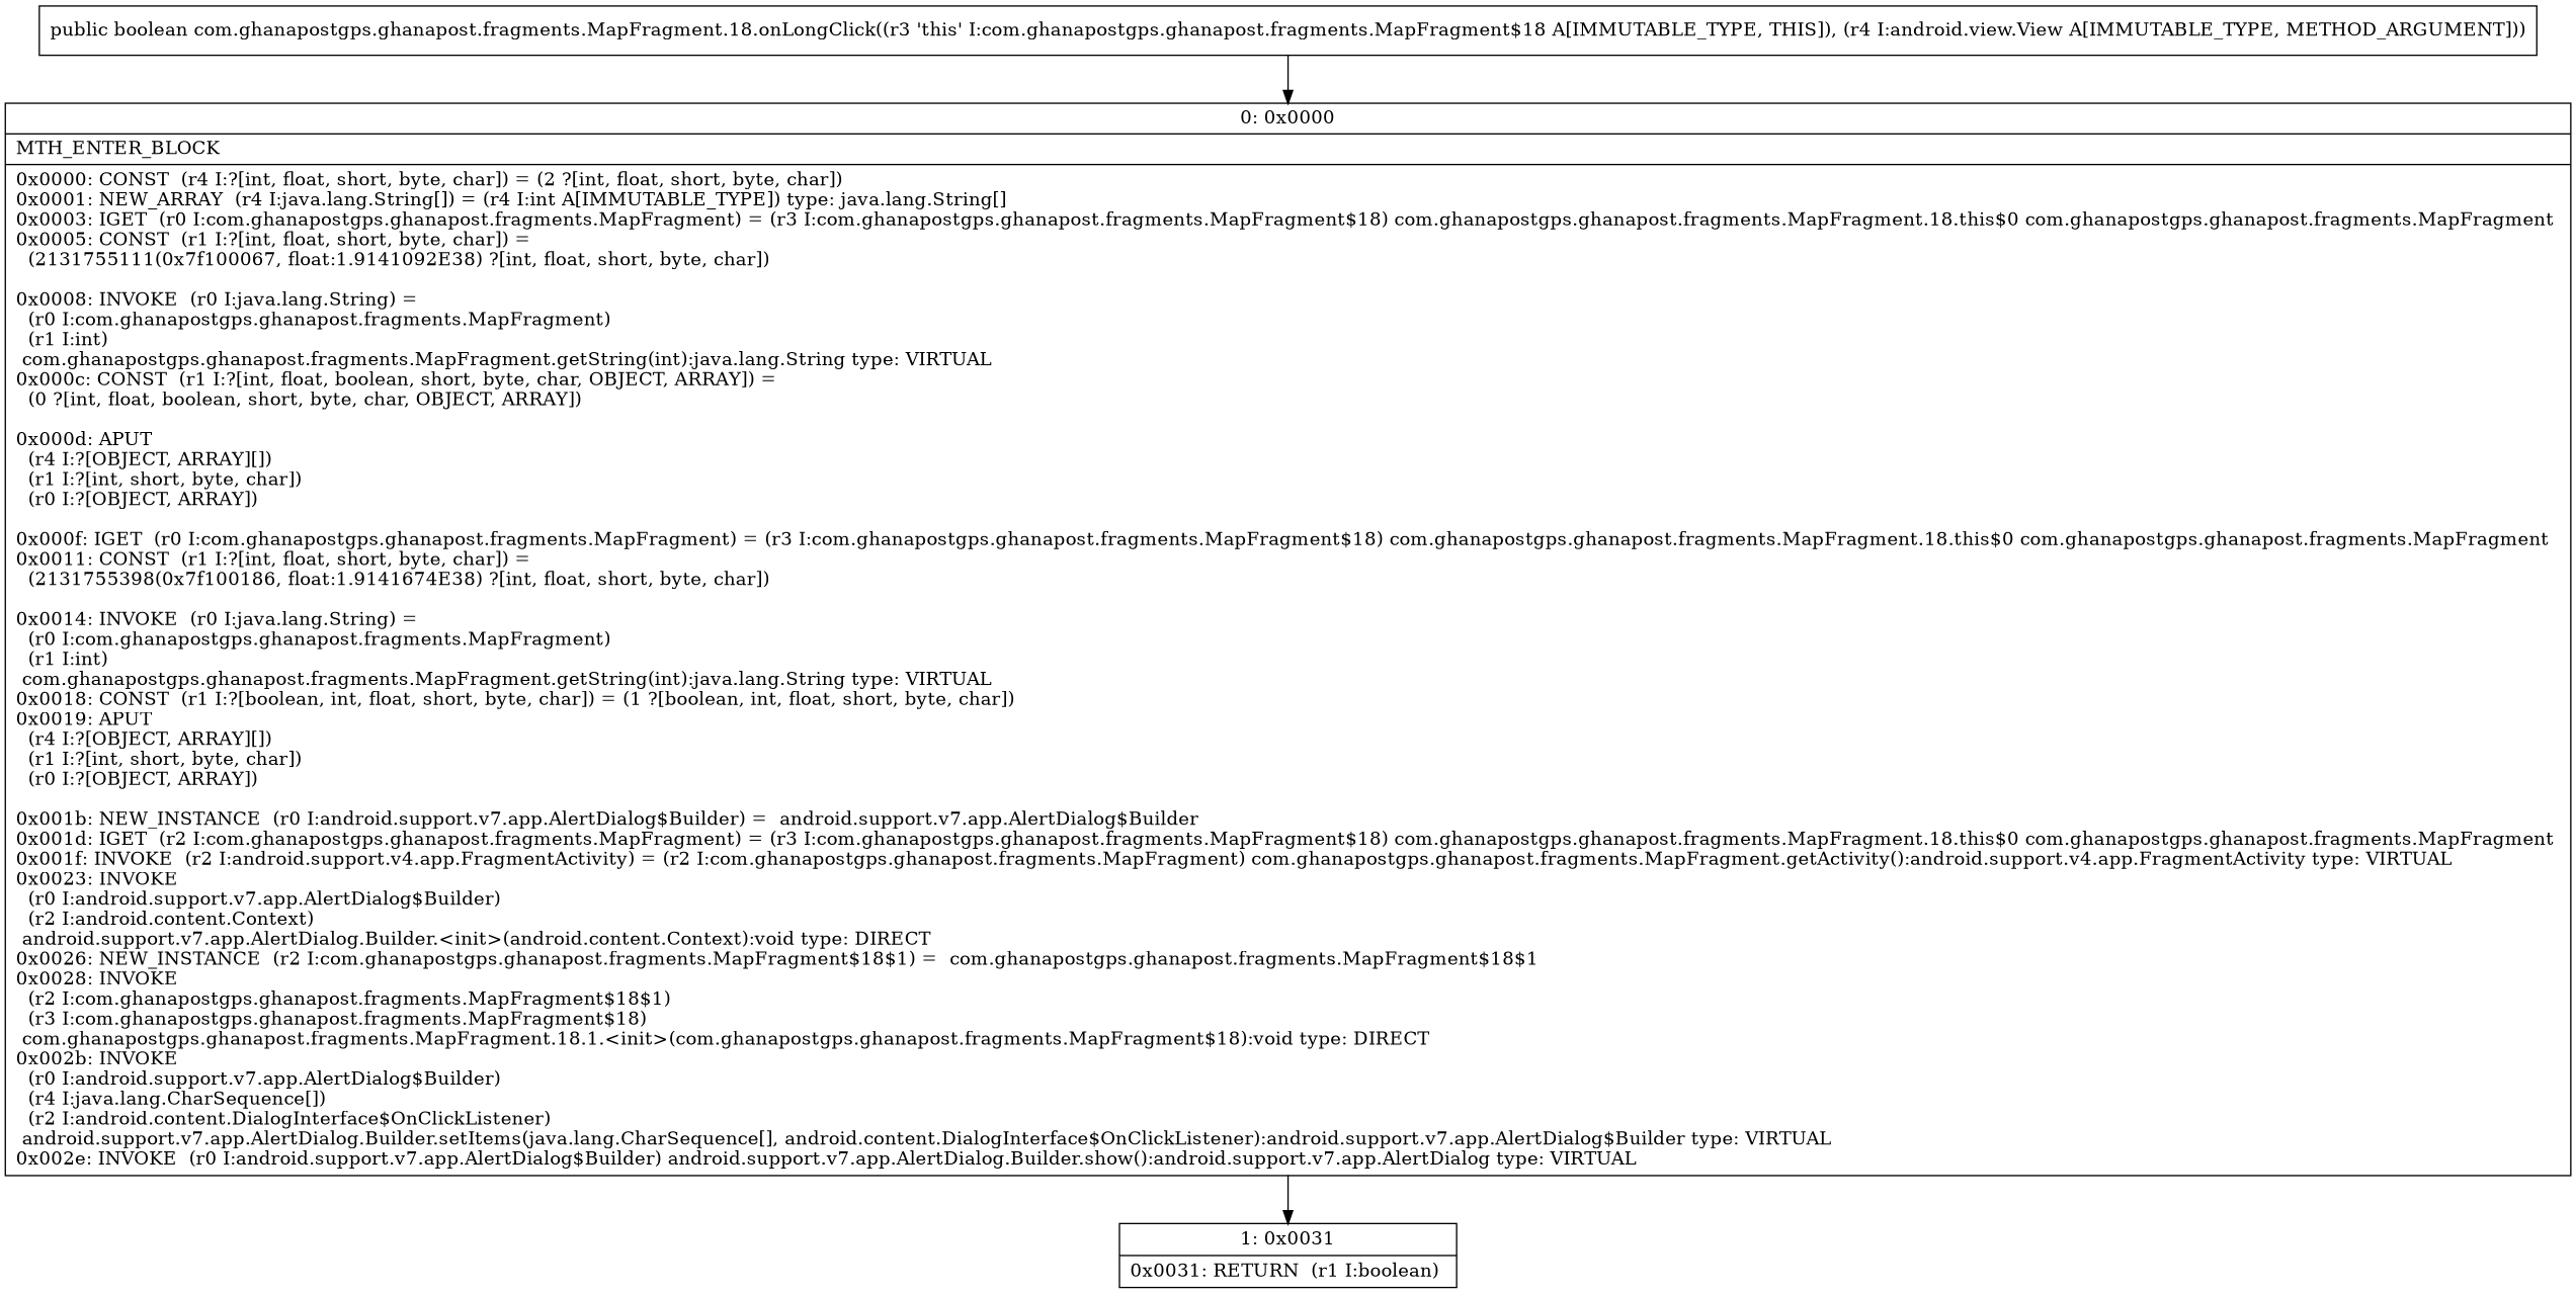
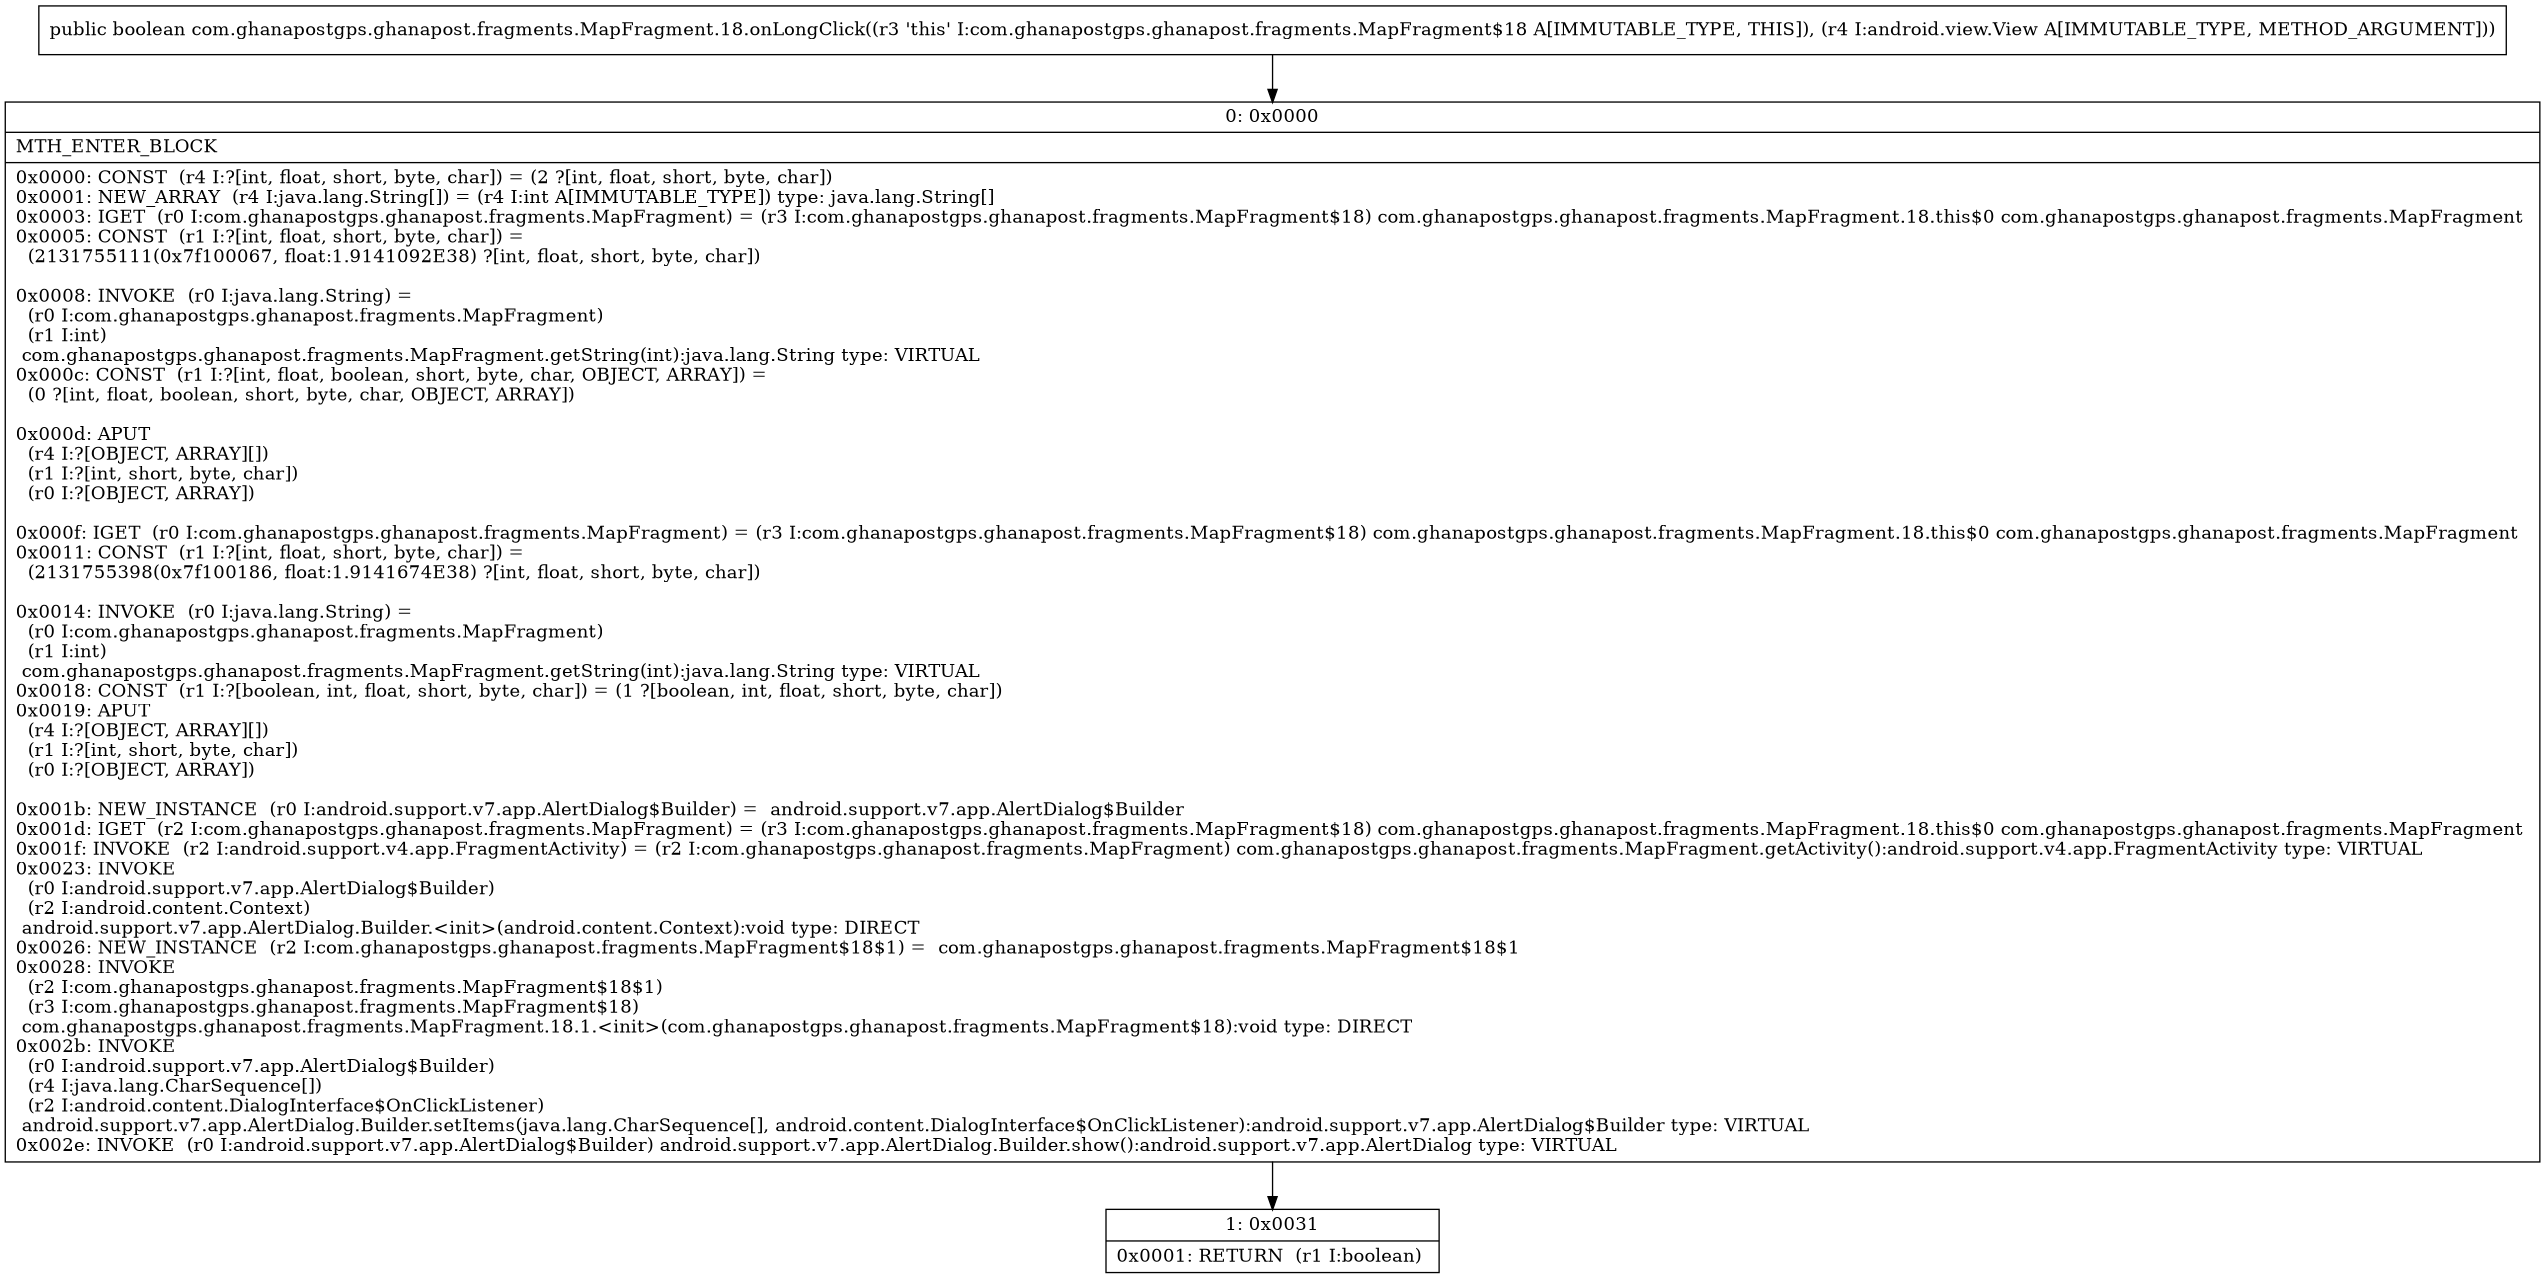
  digraph {
    node [shape=record]
    n1 [label="{0\:\ 0x0000|MTH_ENTER_BLOCK\l|0x0000: CONST  (r4 I:?[int, float, short, byte, char]) = (2 ?[int, float, short, byte, char]) \l0x0001: NEW_ARRAY  (r4 I:java.lang.String[]) = (r4 I:int A[IMMUTABLE_TYPE]) type: java.lang.String[] \l0x0003: IGET  (r0 I:com.ghanapostgps.ghanapost.fragments.MapFragment) = (r3 I:com.ghanapostgps.ghanapost.fragments.MapFragment$18) com.ghanapostgps.ghanapost.fragments.MapFragment.18.this$0 com.ghanapostgps.ghanapost.fragments.MapFragment \l0x0005: CONST  (r1 I:?[int, float, short, byte, char]) = \l  (2131755111(0x7f100067, float:1.9141092E38) ?[int, float, short, byte, char])\l \l0x0008: INVOKE  (r0 I:java.lang.String) = \l  (r0 I:com.ghanapostgps.ghanapost.fragments.MapFragment)\l  (r1 I:int)\l com.ghanapostgps.ghanapost.fragments.MapFragment.getString(int):java.lang.String type: VIRTUAL \l0x000c: CONST  (r1 I:?[int, float, boolean, short, byte, char, OBJECT, ARRAY]) = \l  (0 ?[int, float, boolean, short, byte, char, OBJECT, ARRAY])\l \l0x000d: APUT  \l  (r4 I:?[OBJECT, ARRAY][])\l  (r1 I:?[int, short, byte, char])\l  (r0 I:?[OBJECT, ARRAY])\l \l0x000f: IGET  (r0 I:com.ghanapostgps.ghanapost.fragments.MapFragment) = (r3 I:com.ghanapostgps.ghanapost.fragments.MapFragment$18) com.ghanapostgps.ghanapost.fragments.MapFragment.18.this$0 com.ghanapostgps.ghanapost.fragments.MapFragment \l0x0011: CONST  (r1 I:?[int, float, short, byte, char]) = \l  (2131755398(0x7f100186, float:1.9141674E38) ?[int, float, short, byte, char])\l \l0x0014: INVOKE  (r0 I:java.lang.String) = \l  (r0 I:com.ghanapostgps.ghanapost.fragments.MapFragment)\l  (r1 I:int)\l com.ghanapostgps.ghanapost.fragments.MapFragment.getString(int):java.lang.String type: VIRTUAL \l0x0018: CONST  (r1 I:?[boolean, int, float, short, byte, char]) = (1 ?[boolean, int, float, short, byte, char]) \l0x0019: APUT  \l  (r4 I:?[OBJECT, ARRAY][])\l  (r1 I:?[int, short, byte, char])\l  (r0 I:?[OBJECT, ARRAY])\l \l0x001b: NEW_INSTANCE  (r0 I:android.support.v7.app.AlertDialog$Builder) =  android.support.v7.app.AlertDialog$Builder \l0x001d: IGET  (r2 I:com.ghanapostgps.ghanapost.fragments.MapFragment) = (r3 I:com.ghanapostgps.ghanapost.fragments.MapFragment$18) com.ghanapostgps.ghanapost.fragments.MapFragment.18.this$0 com.ghanapostgps.ghanapost.fragments.MapFragment \l0x001f: INVOKE  (r2 I:android.support.v4.app.FragmentActivity) = (r2 I:com.ghanapostgps.ghanapost.fragments.MapFragment) com.ghanapostgps.ghanapost.fragments.MapFragment.getActivity():android.support.v4.app.FragmentActivity type: VIRTUAL \l0x0023: INVOKE  \l  (r0 I:android.support.v7.app.AlertDialog$Builder)\l  (r2 I:android.content.Context)\l android.support.v7.app.AlertDialog.Builder.\<init\>(android.content.Context):void type: DIRECT \l0x0026: NEW_INSTANCE  (r2 I:com.ghanapostgps.ghanapost.fragments.MapFragment$18$1) =  com.ghanapostgps.ghanapost.fragments.MapFragment$18$1 \l0x0028: INVOKE  \l  (r2 I:com.ghanapostgps.ghanapost.fragments.MapFragment$18$1)\l  (r3 I:com.ghanapostgps.ghanapost.fragments.MapFragment$18)\l com.ghanapostgps.ghanapost.fragments.MapFragment.18.1.\<init\>(com.ghanapostgps.ghanapost.fragments.MapFragment$18):void type: DIRECT \l0x002b: INVOKE  \l  (r0 I:android.support.v7.app.AlertDialog$Builder)\l  (r4 I:java.lang.CharSequence[])\l  (r2 I:android.content.DialogInterface$OnClickListener)\l android.support.v7.app.AlertDialog.Builder.setItems(java.lang.CharSequence[], android.content.DialogInterface$OnClickListener):android.support.v7.app.AlertDialog$Builder type: VIRTUAL \l0x002e: INVOKE  (r0 I:android.support.v7.app.AlertDialog$Builder) android.support.v7.app.AlertDialog.Builder.show():android.support.v7.app.AlertDialog type: VIRTUAL \l}"]
-   n2 [label="{1\:\ 0x0031|0x0031: RETURN  (r1 I:boolean) \l}"]
+   n2 [label="{1\:\ 0x0031|0x0001: RETURN  (r1 I:boolean) \l}"]
    n3 [label="{public boolean com.ghanapostgps.ghanapost.fragments.MapFragment.18.onLongClick((r3 'this' I:com.ghanapostgps.ghanapost.fragments.MapFragment$18 A[IMMUTABLE_TYPE, THIS]), (r4 I:android.view.View A[IMMUTABLE_TYPE, METHOD_ARGUMENT])) }"]
    n1 -> n2
    n3 -> n1
  }
